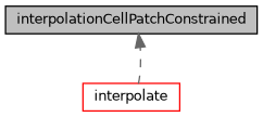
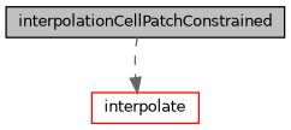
  digraph {
    rankdir=TB
    fontname="DejaVu Sans"
    node [fontname="DejaVu Sans" fontsize=10 shape=record]
    n1 [color=black fillcolor=grey75 fontcolor=black height=0.2 label=interpolationCellPatchConstrained style=filled width=0.4]
    n2 [color=red height=0.2 label=interpolate width=0.4]
-   n2 -> n1 [color=gray40 fontname="DejaVu Sans" fontsize=10 labelfontname=Helvetica labelfontsize=10 style=dashed]
+   n1 -> n2 [color=gray40 fontname="DejaVu Sans" fontsize=10 labelfontname=Helvetica labelfontsize=10 style=dashed]
  }
